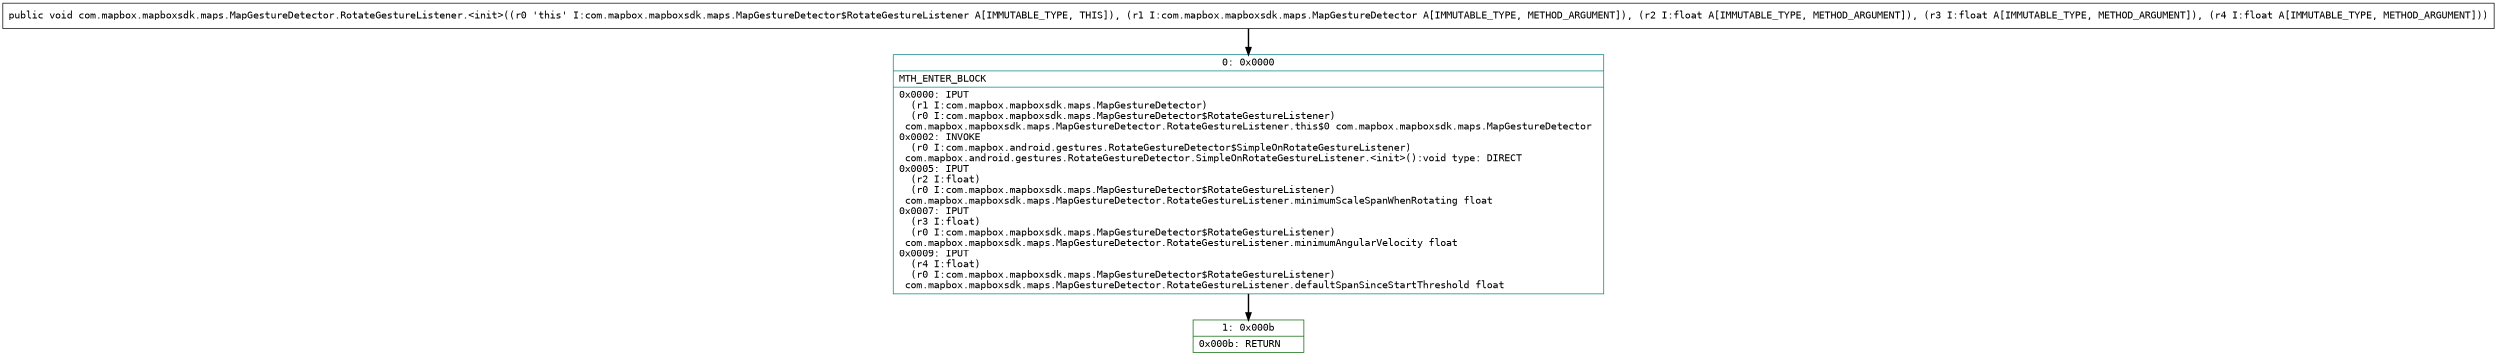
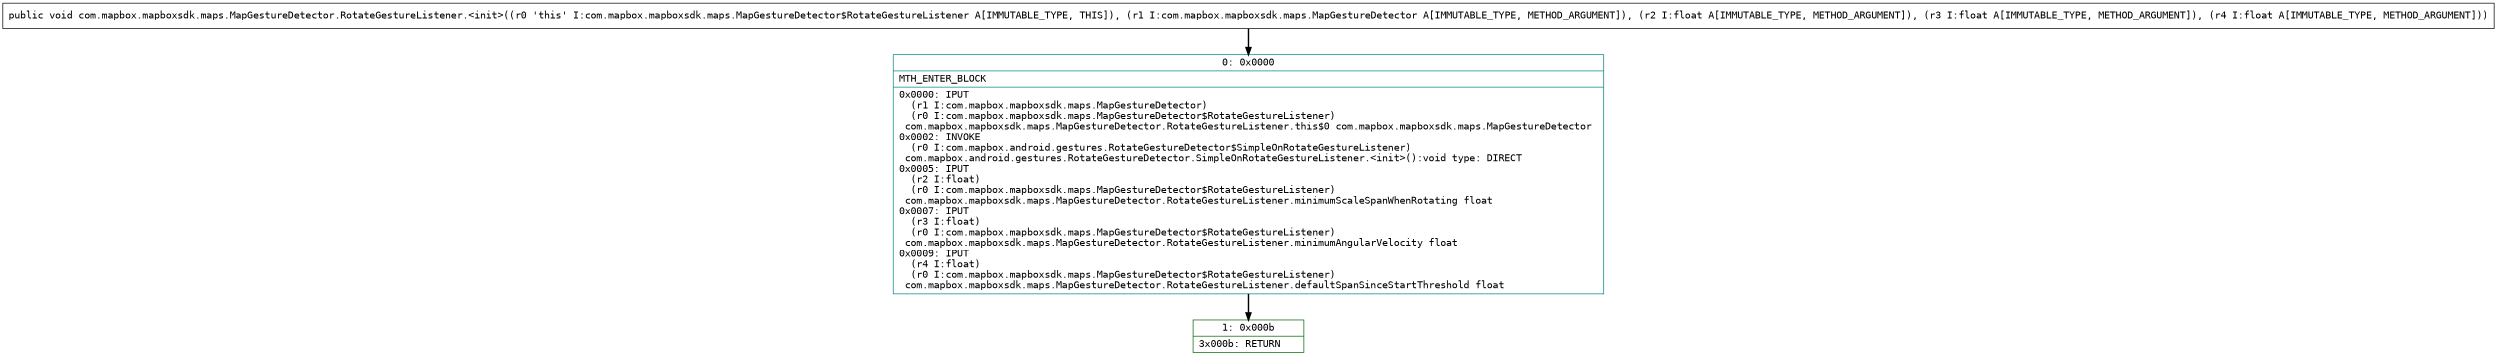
  digraph {
    fontname="DejaVu Sans Mono"
    node [shape=record fontname="DejaVu Sans Mono"]
    edge [style=bold fontname="DejaVu Sans Mono"]
    n1 [label="{0\:\ 0x0000|MTH_ENTER_BLOCK\l|0x0000: IPUT  \l  (r1 I:com.mapbox.mapboxsdk.maps.MapGestureDetector)\l  (r0 I:com.mapbox.mapboxsdk.maps.MapGestureDetector$RotateGestureListener)\l com.mapbox.mapboxsdk.maps.MapGestureDetector.RotateGestureListener.this$0 com.mapbox.mapboxsdk.maps.MapGestureDetector \l0x0002: INVOKE  \l  (r0 I:com.mapbox.android.gestures.RotateGestureDetector$SimpleOnRotateGestureListener)\l com.mapbox.android.gestures.RotateGestureDetector.SimpleOnRotateGestureListener.\<init\>():void type: DIRECT \l0x0005: IPUT  \l  (r2 I:float)\l  (r0 I:com.mapbox.mapboxsdk.maps.MapGestureDetector$RotateGestureListener)\l com.mapbox.mapboxsdk.maps.MapGestureDetector.RotateGestureListener.minimumScaleSpanWhenRotating float \l0x0007: IPUT  \l  (r3 I:float)\l  (r0 I:com.mapbox.mapboxsdk.maps.MapGestureDetector$RotateGestureListener)\l com.mapbox.mapboxsdk.maps.MapGestureDetector.RotateGestureListener.minimumAngularVelocity float \l0x0009: IPUT  \l  (r4 I:float)\l  (r0 I:com.mapbox.mapboxsdk.maps.MapGestureDetector$RotateGestureListener)\l com.mapbox.mapboxsdk.maps.MapGestureDetector.RotateGestureListener.defaultSpanSinceStartThreshold float \l}" color=teal]
-   n2 [label="{1\:\ 0x000b|0x000b: RETURN   \l}" color=darkgreen]
+   n2 [label="{1\:\ 0x000b|3x000b: RETURN   \l}" color=darkgreen]
    n3 [label="{public void com.mapbox.mapboxsdk.maps.MapGestureDetector.RotateGestureListener.\<init\>((r0 'this' I:com.mapbox.mapboxsdk.maps.MapGestureDetector$RotateGestureListener A[IMMUTABLE_TYPE, THIS]), (r1 I:com.mapbox.mapboxsdk.maps.MapGestureDetector A[IMMUTABLE_TYPE, METHOD_ARGUMENT]), (r2 I:float A[IMMUTABLE_TYPE, METHOD_ARGUMENT]), (r3 I:float A[IMMUTABLE_TYPE, METHOD_ARGUMENT]), (r4 I:float A[IMMUTABLE_TYPE, METHOD_ARGUMENT])) }" color=black]
    n1 -> n2
    n3 -> n1
  }
